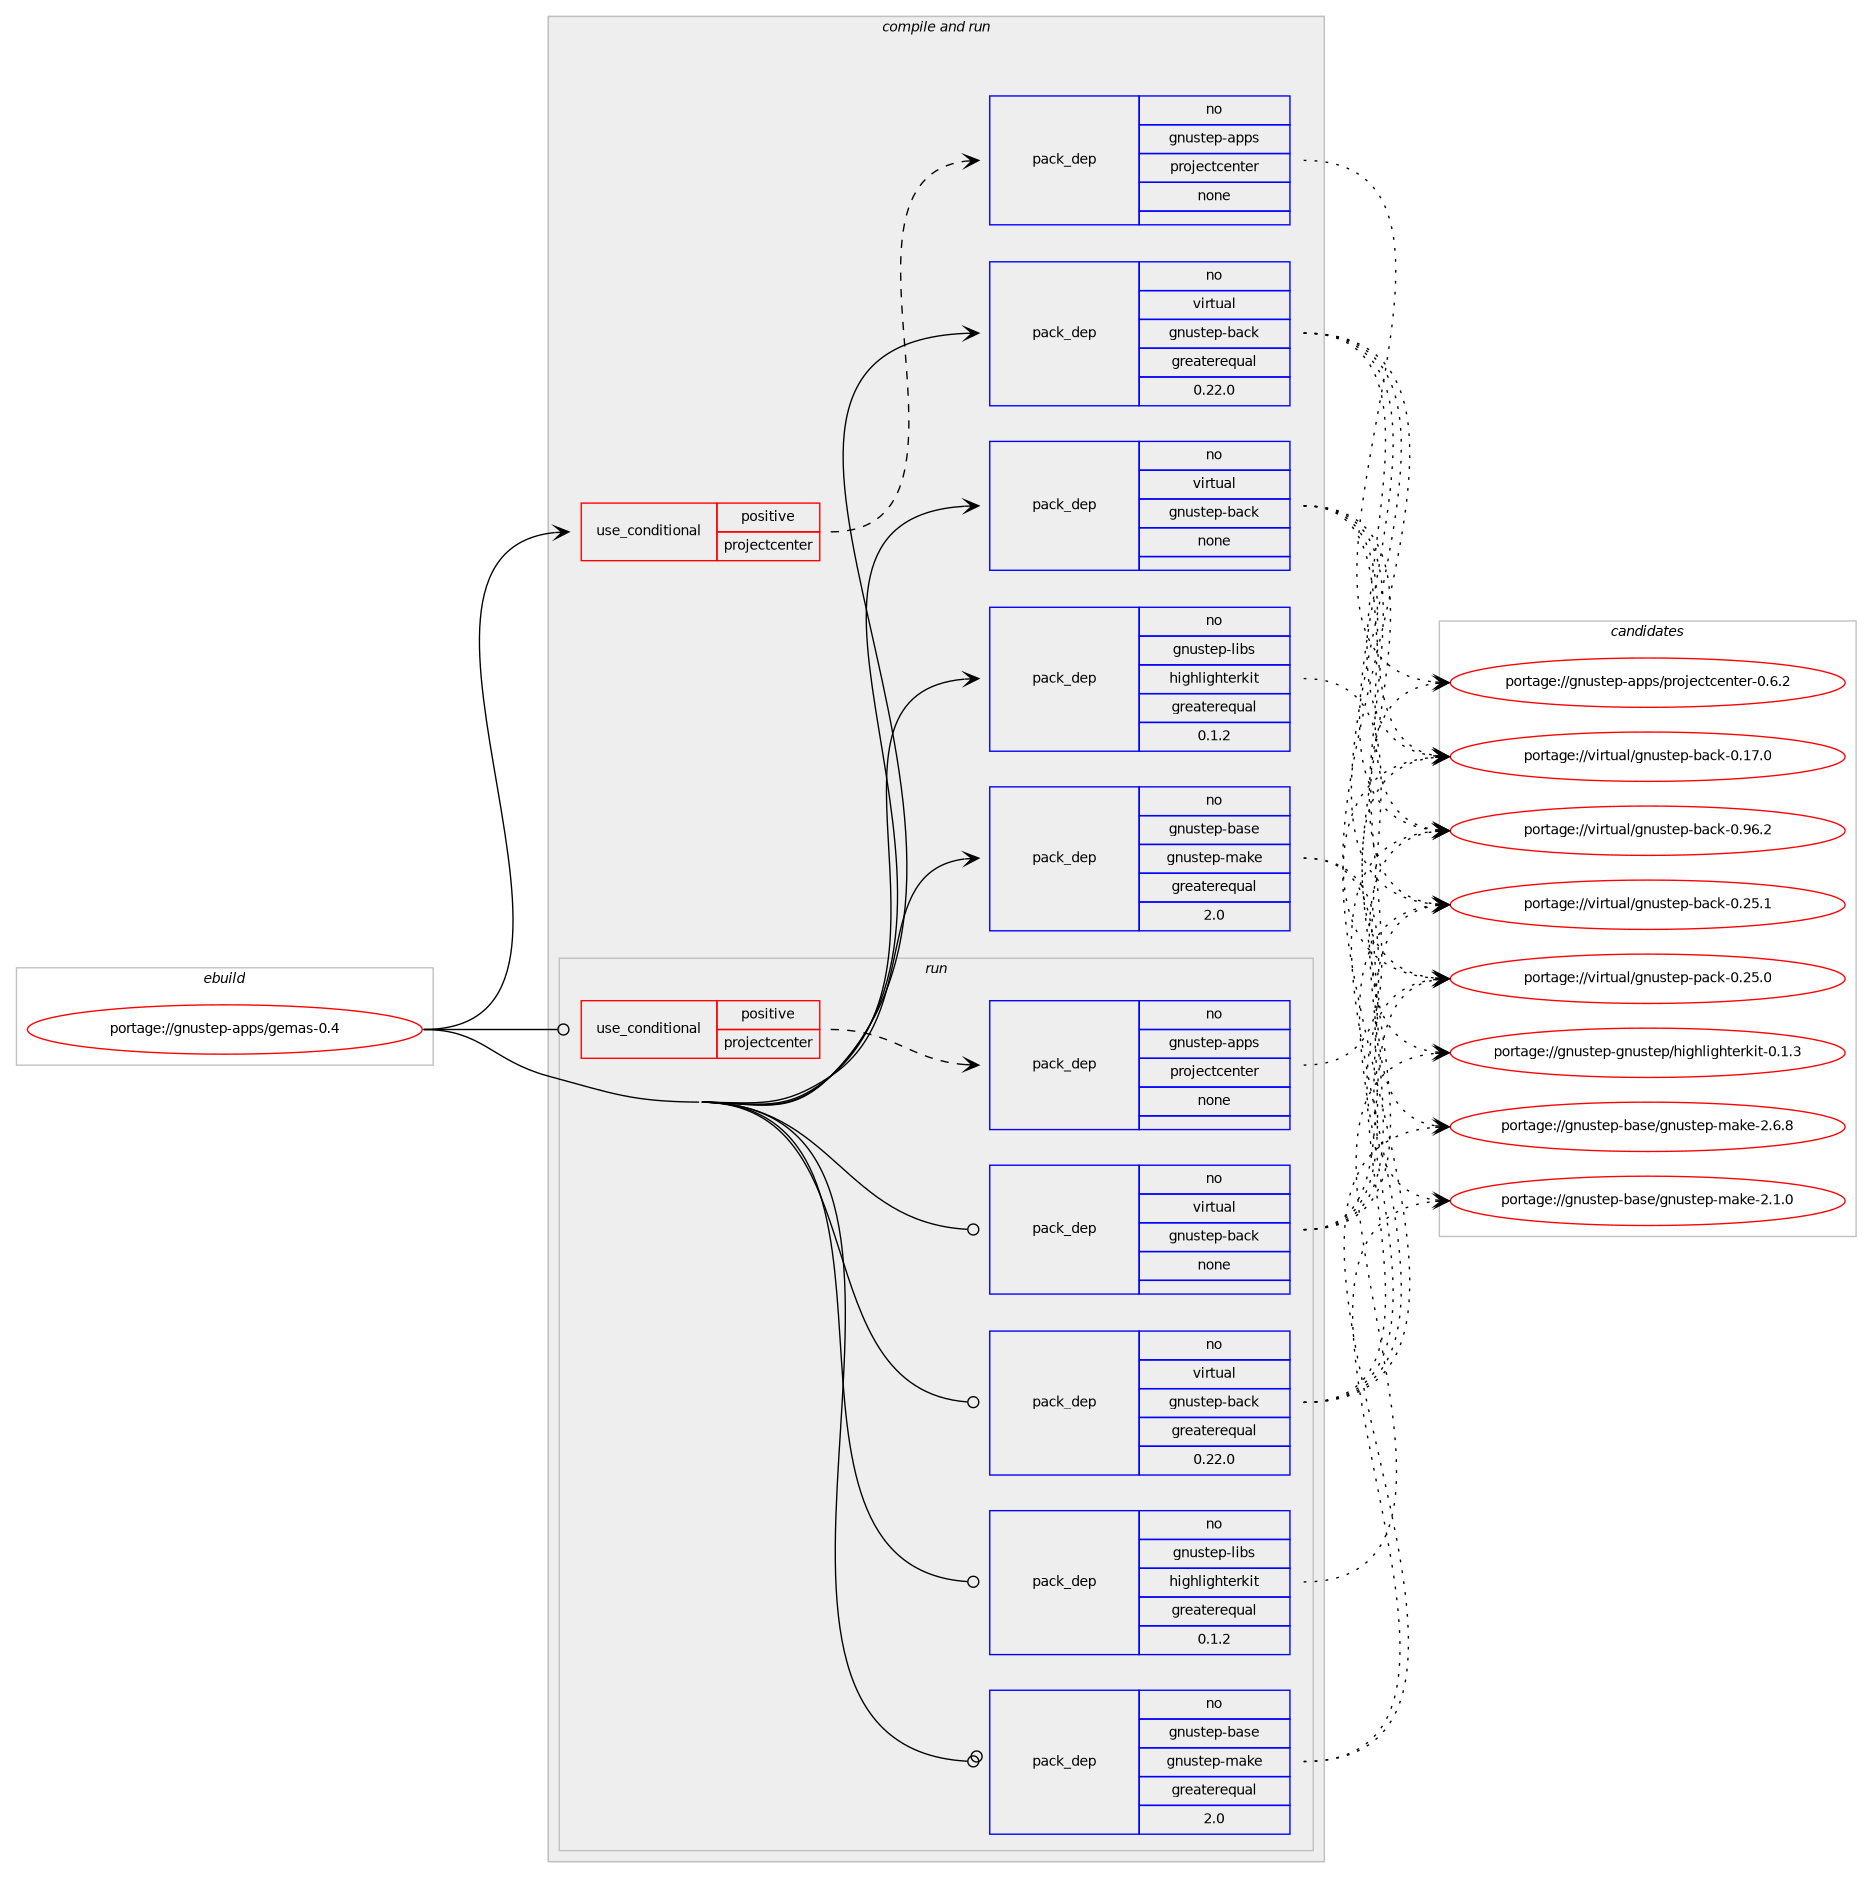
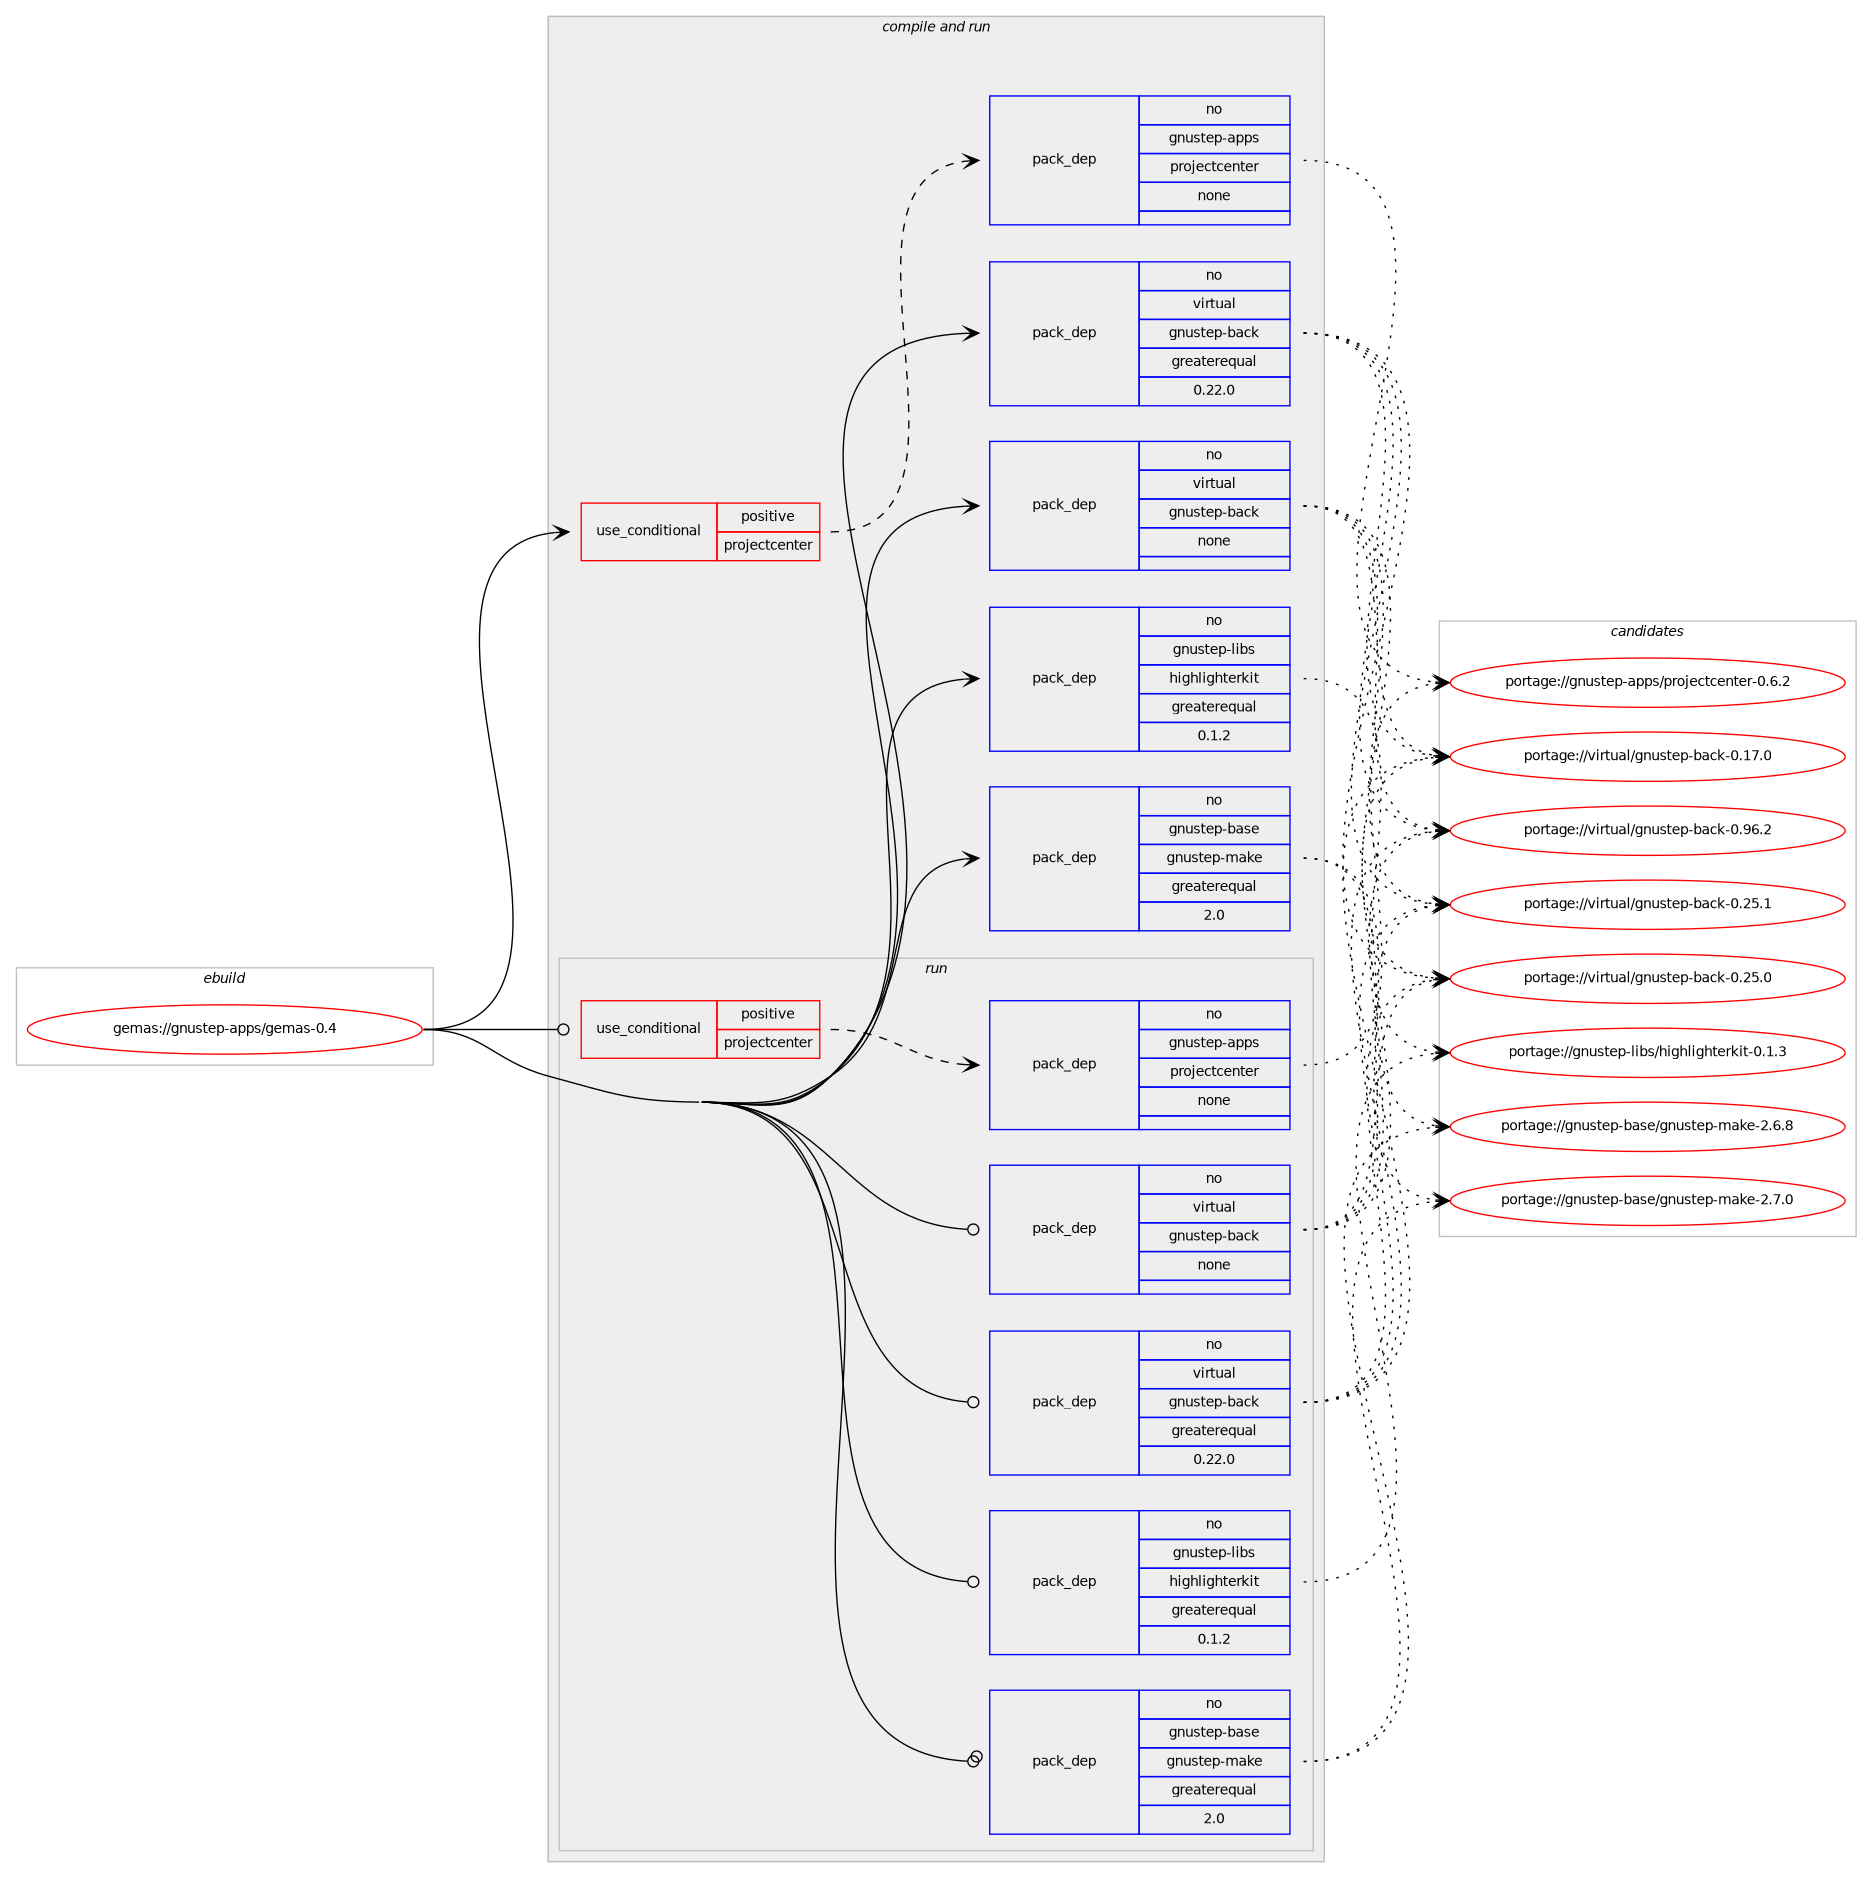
  digraph {
    compound=true
    concentrate=true
    fontname=Helvetica
    fontsize=10
    newrank=true
    rankdir=LR
    ranksep=1.5
    node [color=red fontname=Helvetica fontsize=10 shape=none]
    edge [arrowhead=vee headport=w style=dotted tailport=e weight=100]
-   n1 [label="portage://gnustep-apps/gemas-0.4" width=4 shape=""]
+   n1 [label="gemas://gnustep-apps/gemas-0.4" width=4 shape=""]
    n2 [color=blue label=<<TABLE BORDER="0" CELLBORDER="1" CELLSPACING="0" CELLPADDING="4" WIDTH="220"><TR><TD ROWSPAN="6" CELLPADDING="30">pack_dep</TD></TR><TR><TD WIDTH="110">no</TD></TR><TR><TD>gnustep-apps</TD></TR><TR><TD>projectcenter</TD></TR><TR><TD>none</TD></TR><TR><TD></TD></TR></TABLE>>]
    n3 [label=<<TABLE BORDER="0" CELLBORDER="1" CELLSPACING="0" CELLPADDING="4"><TR><TD ROWSPAN="3" CELLPADDING="10">use_conditional</TD></TR><TR><TD>positive</TD></TR><TR><TD>projectcenter</TD></TR></TABLE>>]
    n4 [color=blue label=<<TABLE BORDER="0" CELLBORDER="1" CELLSPACING="0" CELLPADDING="4" WIDTH="220"><TR><TD ROWSPAN="6" CELLPADDING="30">pack_dep</TD></TR><TR><TD WIDTH="110">no</TD></TR><TR><TD>gnustep-base</TD></TR><TR><TD>gnustep-make</TD></TR><TR><TD>greaterequal</TD></TR><TR><TD>2.0</TD></TR></TABLE>>]
    n5 [color=blue label=<<TABLE BORDER="0" CELLBORDER="1" CELLSPACING="0" CELLPADDING="4" WIDTH="220"><TR><TD ROWSPAN="6" CELLPADDING="30">pack_dep</TD></TR><TR><TD WIDTH="110">no</TD></TR><TR><TD>gnustep-libs</TD></TR><TR><TD>highlighterkit</TD></TR><TR><TD>greaterequal</TD></TR><TR><TD>0.1.2</TD></TR></TABLE>>]
    n6 [color=blue label=<<TABLE BORDER="0" CELLBORDER="1" CELLSPACING="0" CELLPADDING="4" WIDTH="220"><TR><TD ROWSPAN="6" CELLPADDING="30">pack_dep</TD></TR><TR><TD WIDTH="110">no</TD></TR><TR><TD>virtual</TD></TR><TR><TD>gnustep-back</TD></TR><TR><TD>greaterequal</TD></TR><TR><TD>0.22.0</TD></TR></TABLE>>]
    n7 [color=blue label=<<TABLE BORDER="0" CELLBORDER="1" CELLSPACING="0" CELLPADDING="4" WIDTH="220"><TR><TD ROWSPAN="6" CELLPADDING="30">pack_dep</TD></TR><TR><TD WIDTH="110">no</TD></TR><TR><TD>virtual</TD></TR><TR><TD>gnustep-back</TD></TR><TR><TD>none</TD></TR><TR><TD></TD></TR></TABLE>>]
    n8 [color=blue label=<<TABLE BORDER="0" CELLBORDER="1" CELLSPACING="0" CELLPADDING="4" WIDTH="220"><TR><TD ROWSPAN="6" CELLPADDING="30">pack_dep</TD></TR><TR><TD WIDTH="110">no</TD></TR><TR><TD>virtual</TD></TR><TR><TD>gnustep-back</TD></TR><TR><TD>none</TD></TR><TR><TD></TD></TR></TABLE>>]
    n9 [color=blue label=<<TABLE BORDER="0" CELLBORDER="1" CELLSPACING="0" CELLPADDING="4" WIDTH="220"><TR><TD ROWSPAN="6" CELLPADDING="30">pack_dep</TD></TR><TR><TD WIDTH="110">no</TD></TR><TR><TD>gnustep-apps</TD></TR><TR><TD>projectcenter</TD></TR><TR><TD>none</TD></TR><TR><TD></TD></TR></TABLE>>]
    n10 [label=<<TABLE BORDER="0" CELLBORDER="1" CELLSPACING="0" CELLPADDING="4"><TR><TD ROWSPAN="3" CELLPADDING="10">use_conditional</TD></TR><TR><TD>positive</TD></TR><TR><TD>projectcenter</TD></TR></TABLE>>]
    n11 [color=blue label=<<TABLE BORDER="0" CELLBORDER="1" CELLSPACING="0" CELLPADDING="4" WIDTH="220"><TR><TD ROWSPAN="6" CELLPADDING="30">pack_dep</TD></TR><TR><TD WIDTH="110">no</TD></TR><TR><TD>gnustep-base</TD></TR><TR><TD>gnustep-make</TD></TR><TR><TD>greaterequal</TD></TR><TR><TD>2.0</TD></TR></TABLE>>]
    n12 [color=blue label=<<TABLE BORDER="0" CELLBORDER="1" CELLSPACING="0" CELLPADDING="4" WIDTH="220"><TR><TD ROWSPAN="6" CELLPADDING="30">pack_dep</TD></TR><TR><TD WIDTH="110">no</TD></TR><TR><TD>gnustep-libs</TD></TR><TR><TD>highlighterkit</TD></TR><TR><TD>greaterequal</TD></TR><TR><TD>0.1.2</TD></TR></TABLE>>]
    n13 [color=blue label=<<TABLE BORDER="0" CELLBORDER="1" CELLSPACING="0" CELLPADDING="4" WIDTH="220"><TR><TD ROWSPAN="6" CELLPADDING="30">pack_dep</TD></TR><TR><TD WIDTH="110">no</TD></TR><TR><TD>virtual</TD></TR><TR><TD>gnustep-back</TD></TR><TR><TD>greaterequal</TD></TR><TR><TD>0.22.0</TD></TR></TABLE>>]
    n14 [label="portage://gnustep-apps/projectcenter-0.6.2" width=4 shape=""]
-   n15 [label="portage://gnustep-base/gnustep-make-2.1.0" width=4 shape=""]
+   n15 [label="portage://gnustep-base/gnustep-make-2.7.0" width=4 shape=""]
    n16 [label="portage://gnustep-base/gnustep-make-2.6.8" width=4 shape=""]
-   n17 [label="portage://gnustep-gnustep/highlighterkit-0.1.3" width=4 shape=""]
+   n17 [label="portage://gnustep-libs/highlighterkit-0.1.3" width=4 shape=""]
    n18 [label="portage://virtual/gnustep-back-0.17.0" width=4 shape=""]
    n19 [label="portage://virtual/gnustep-back-0.96.2" width=4 shape=""]
    n20 [label="portage://virtual/gnustep-back-0.25.1" width=4 shape=""]
-   n21 [label="portage://virtual/gnustep-pack-0.25.0" width=4 shape=""]
+   n21 [label="portage://virtual/gnustep-back-0.25.0" width=4 shape=""]
    subgraph cluster_1 {
      color=gray
      label=<<i>ebuild</i>>
      n1
    }
    subgraph cluster_2 {
      color=gray
      label=<<i>dependencies</i>>
      subgraph cluster_3 {
        color=gray
        fillcolor="#eeeeee"
        label=<<i>compile</i>>
        style=filled
        subgraph sub_4 {
          color=gray
          fillcolor="#eeeeee"
          label=<<i>compile</i>>
          style=filled
          n3
          subgraph sub_5 {
            color=gray
            fillcolor="#eeeeee"
            label=<<i>compile</i>>
            style=filled
            n2
          }
        }
        subgraph sub_6 {
          color=gray
          fillcolor="#eeeeee"
          label=<<i>compile</i>>
          style=filled
          n4
        }
        subgraph sub_7 {
          color=gray
          fillcolor="#eeeeee"
          label=<<i>compile</i>>
          style=filled
          n5
        }
        subgraph sub_8 {
          color=gray
          fillcolor="#eeeeee"
          label=<<i>compile</i>>
          style=filled
          n6
        }
        subgraph sub_9 {
          color=gray
          fillcolor="#eeeeee"
          label=<<i>compile</i>>
          style=filled
          n7
        }
      }
      subgraph cluster_10 {
        color=gray
        fillcolor="#eeeeee"
        label=<<i>compile and run</i>>
        style=filled
      }
      subgraph cluster_11 {
        color=gray
        fillcolor="#eeeeee"
        label=<<i>run</i>>
        style=filled
        subgraph sub_12 {
          color=gray
          fillcolor="#eeeeee"
          label=<<i>run</i>>
          style=filled
          n8
        }
        subgraph sub_13 {
          color=gray
          fillcolor="#eeeeee"
          label=<<i>run</i>>
          style=filled
          n10
          subgraph sub_14 {
            color=gray
            fillcolor="#eeeeee"
            label=<<i>run</i>>
            style=filled
            n9
          }
        }
        subgraph sub_15 {
          color=gray
          fillcolor="#eeeeee"
          label=<<i>run</i>>
          style=filled
          n11
        }
        subgraph sub_16 {
          color=gray
          fillcolor="#eeeeee"
          label=<<i>run</i>>
          style=filled
          n12
        }
        subgraph sub_17 {
          color=gray
          fillcolor="#eeeeee"
          label=<<i>run</i>>
          style=filled
          n13
        }
      }
    }
    subgraph cluster_18 {
      color=gray
      label=<<i>candidates</i>>
      rank=same
      subgraph sub_19 {
        color=black
        label=<<i>candidates</i>>
        nodesep=1
        rank=same
        n14
      }
      subgraph sub_20 {
        color=black
        label=<<i>candidates</i>>
        nodesep=1
        rank=same
        n15
        n16
      }
      subgraph sub_21 {
        color=black
        label=<<i>candidates</i>>
        nodesep=1
        rank=same
        n17
      }
      subgraph sub_22 {
        color=black
        label=<<i>candidates</i>>
        nodesep=1
        rank=same
        n18
        n19
        n20
        n21
      }
      subgraph sub_23 {
        color=black
        label=<<i>candidates</i>>
        nodesep=1
        rank=same
        n18
        n19
        n20
        n21
      }
      subgraph sub_24 {
        color=black
        label=<<i>candidates</i>>
        nodesep=1
        rank=same
        n14
      }
      subgraph sub_25 {
        color=black
        label=<<i>candidates</i>>
        nodesep=1
        rank=same
        n15
        n16
      }
      subgraph sub_26 {
        color=black
        label=<<i>candidates</i>>
        nodesep=1
        rank=same
        n17
      }
      subgraph sub_27 {
        color=black
        label=<<i>candidates</i>>
        nodesep=1
        rank=same
        n18
        n19
        n20
        n21
      }
      subgraph sub_28 {
        color=black
        label=<<i>candidates</i>>
        nodesep=1
        rank=same
        n18
        n19
        n20
        n21
      }
    }
    n1 -> n3 [style=solid weight=20]
    n1 -> n4 [style=solid weight=20]
    n1 -> n5 [style=solid weight=20]
    n1 -> n6 [style=solid weight=20]
    n1 -> n7 [style=solid weight=20]
    n1 -> n8 [arrowhead=odot style=solid weight=20]
    n1 -> n10 [arrowhead=odot style=solid weight=20]
    n1 -> n11 [arrowhead=odot style=solid weight=20]
    n1 -> n12 [arrowhead=odot style=solid weight=20]
    n1 -> n13 [arrowhead=odot style=solid weight=20]
    n2 -> n14
    n3 -> n2 [style=dashed weight=20]
    n4 -> n15
    n4 -> n16
    n5 -> n17
    n6 -> n18
    n6 -> n19
    n6 -> n20
    n6 -> n21
    n7 -> n18
    n7 -> n19
    n7 -> n20
    n7 -> n21
    n8 -> n18
    n8 -> n19
    n8 -> n20
    n8 -> n21
    n9 -> n14
    n10 -> n9 [style=dashed weight=20]
    n11 -> n15
    n11 -> n16
    n12 -> n17
    n13 -> n18
    n13 -> n19
    n13 -> n20
    n13 -> n21
  }
